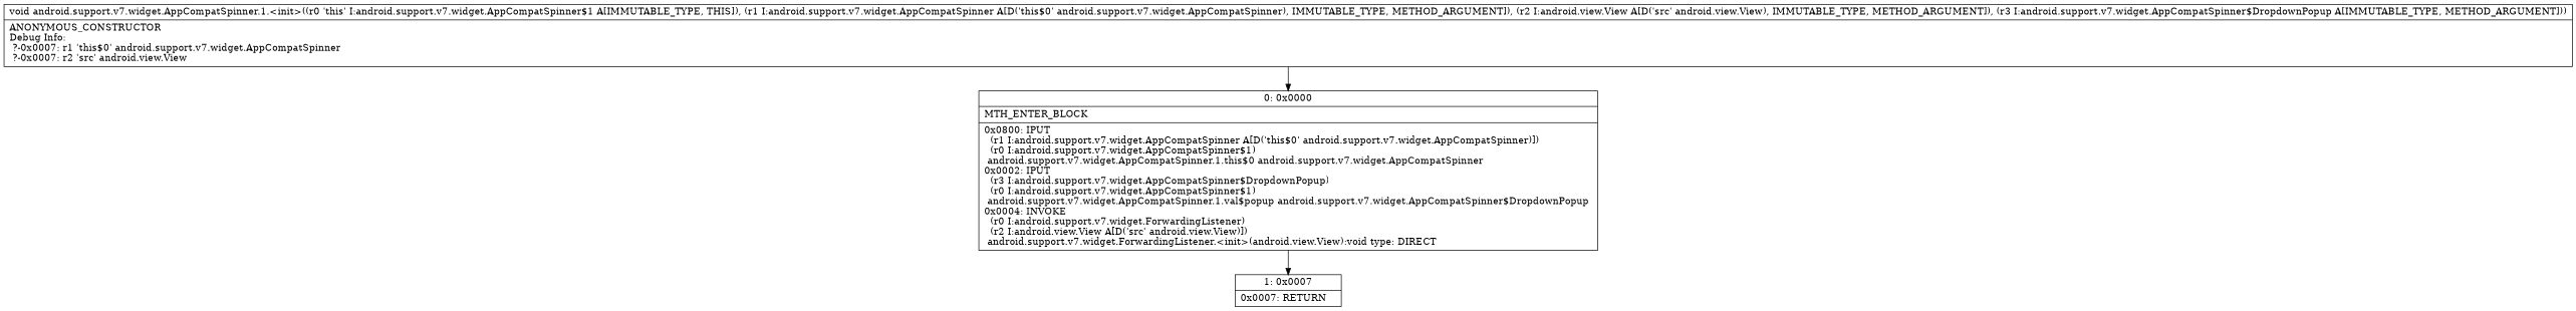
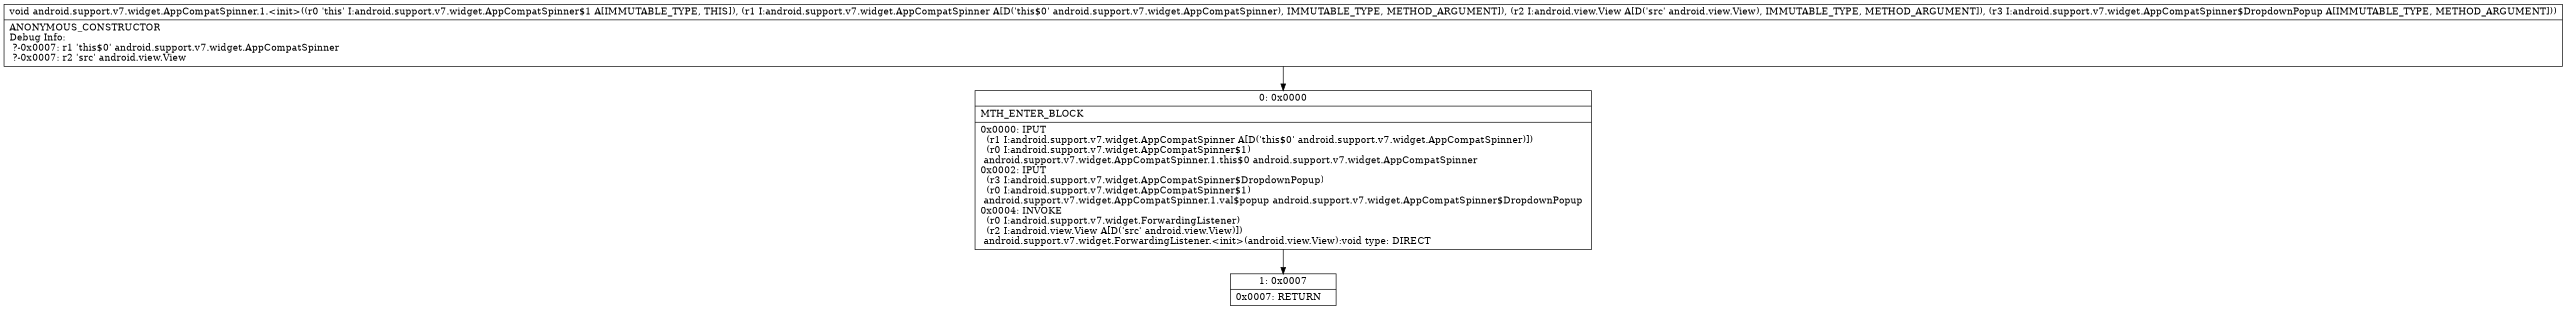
  digraph {
    node [shape=record]
-   n1 [label="{0\:\ 0x0000|MTH_ENTER_BLOCK\l|0x0800: IPUT  \l  (r1 I:android.support.v7.widget.AppCompatSpinner A[D('this$0' android.support.v7.widget.AppCompatSpinner)])\l  (r0 I:android.support.v7.widget.AppCompatSpinner$1)\l android.support.v7.widget.AppCompatSpinner.1.this$0 android.support.v7.widget.AppCompatSpinner \l0x0002: IPUT  \l  (r3 I:android.support.v7.widget.AppCompatSpinner$DropdownPopup)\l  (r0 I:android.support.v7.widget.AppCompatSpinner$1)\l android.support.v7.widget.AppCompatSpinner.1.val$popup android.support.v7.widget.AppCompatSpinner$DropdownPopup \l0x0004: INVOKE  \l  (r0 I:android.support.v7.widget.ForwardingListener)\l  (r2 I:android.view.View A[D('src' android.view.View)])\l android.support.v7.widget.ForwardingListener.\<init\>(android.view.View):void type: DIRECT \l}"]
+   n1 [label="{0\:\ 0x0000|MTH_ENTER_BLOCK\l|0x0000: IPUT  \l  (r1 I:android.support.v7.widget.AppCompatSpinner A[D('this$0' android.support.v7.widget.AppCompatSpinner)])\l  (r0 I:android.support.v7.widget.AppCompatSpinner$1)\l android.support.v7.widget.AppCompatSpinner.1.this$0 android.support.v7.widget.AppCompatSpinner \l0x0002: IPUT  \l  (r3 I:android.support.v7.widget.AppCompatSpinner$DropdownPopup)\l  (r0 I:android.support.v7.widget.AppCompatSpinner$1)\l android.support.v7.widget.AppCompatSpinner.1.val$popup android.support.v7.widget.AppCompatSpinner$DropdownPopup \l0x0004: INVOKE  \l  (r0 I:android.support.v7.widget.ForwardingListener)\l  (r2 I:android.view.View A[D('src' android.view.View)])\l android.support.v7.widget.ForwardingListener.\<init\>(android.view.View):void type: DIRECT \l}"]
    n2 [label="{1\:\ 0x0007|0x0007: RETURN   \l}"]
    n3 [label="{void android.support.v7.widget.AppCompatSpinner.1.\<init\>((r0 'this' I:android.support.v7.widget.AppCompatSpinner$1 A[IMMUTABLE_TYPE, THIS]), (r1 I:android.support.v7.widget.AppCompatSpinner A[D('this$0' android.support.v7.widget.AppCompatSpinner), IMMUTABLE_TYPE, METHOD_ARGUMENT]), (r2 I:android.view.View A[D('src' android.view.View), IMMUTABLE_TYPE, METHOD_ARGUMENT]), (r3 I:android.support.v7.widget.AppCompatSpinner$DropdownPopup A[IMMUTABLE_TYPE, METHOD_ARGUMENT]))  | ANONYMOUS_CONSTRUCTOR\lDebug Info:\l  ?\-0x0007: r1 'this$0' android.support.v7.widget.AppCompatSpinner\l  ?\-0x0007: r2 'src' android.view.View\l}"]
    n1 -> n2
    n3 -> n1
  }
